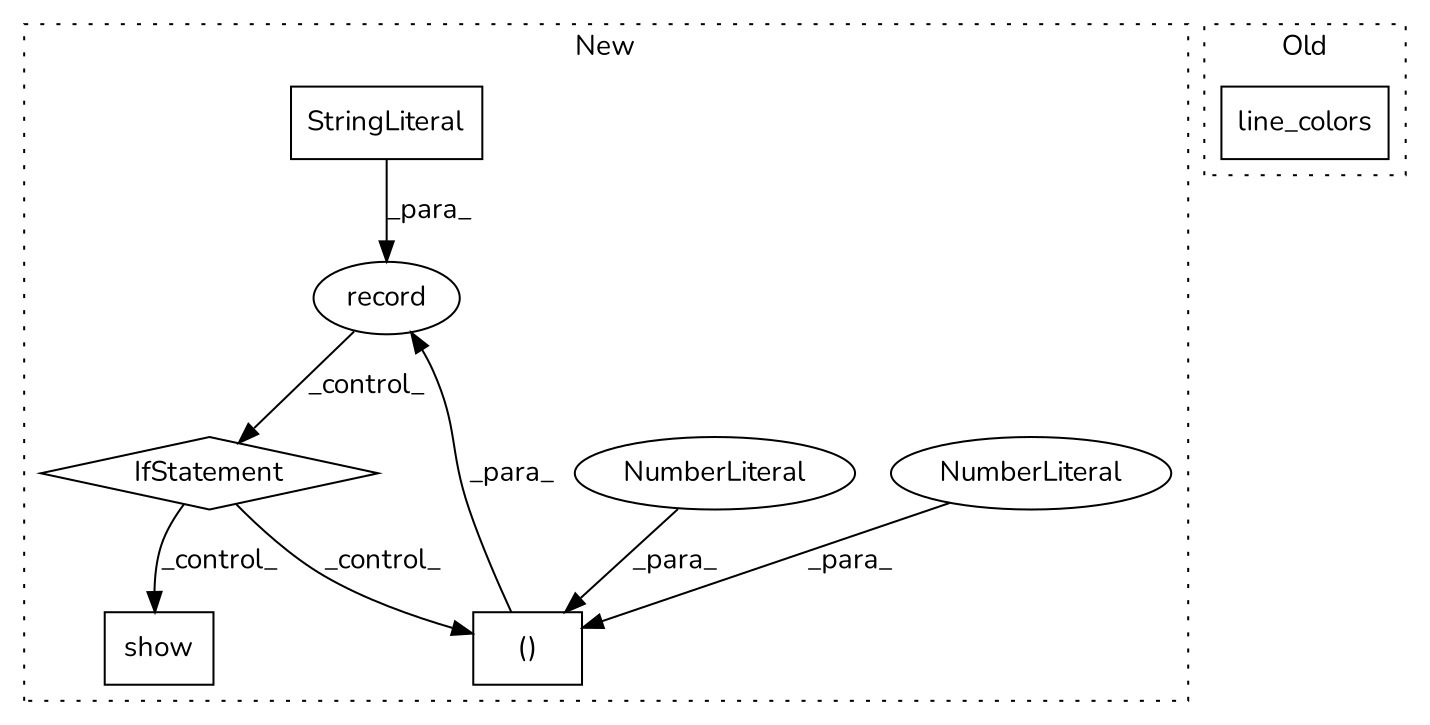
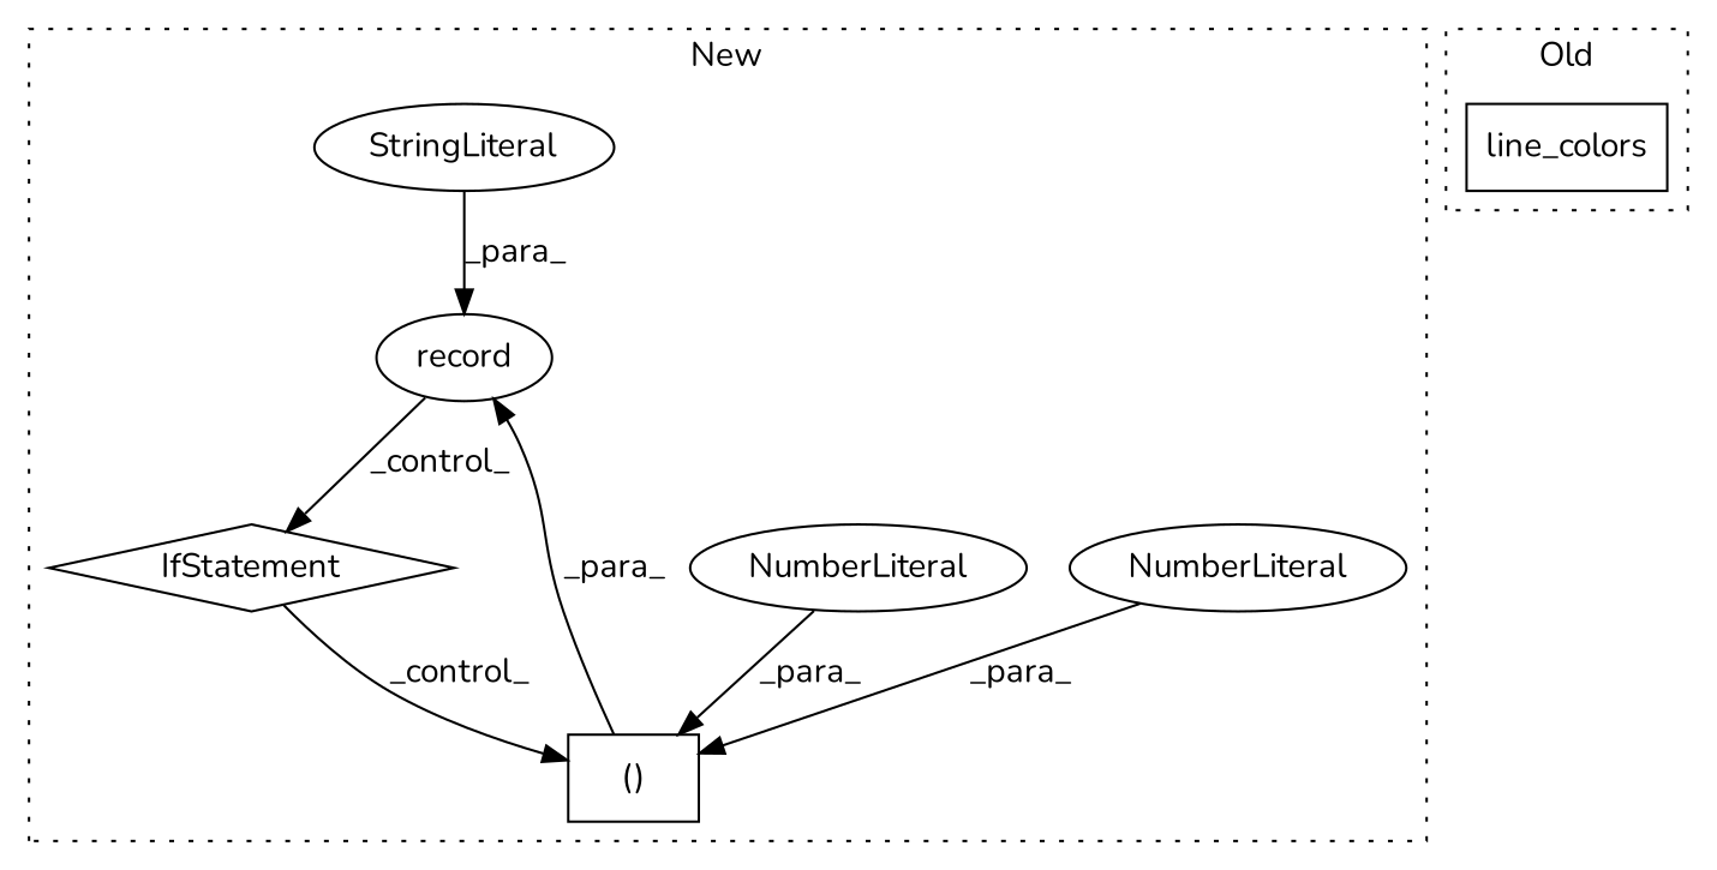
  digraph {
    fontname=Nunito
    node [a=32 fontname=Nunito l=3 s=2616 shape=ellipse]
    edge [fontname=Nunito]
    n1 [l="7,2" label=record s="2576,2635"]
    n2 [a=106 l=19 label="()" shape=box]
    n3 [a=34 label=NumberLiteral]
    n4 [a=34 label=NumberLiteral s=2632]
-   n5 [a=45 l=21 label=StringLiteral s=2587 shape=box]
+   n5 [a=45 l=21 label=StringLiteral s=2587]
    n6 [a=25 l="4,2" label=IfStatement s="2419,2434" shape=diamond]
-   n7 [l="5,2" label=show s="2451,2486" shape=box]
    n8 [l="12,1" label=line_colors s="2703,2726" shape=box]
    subgraph cluster_1 {
      label=New
      style=dotted
      n1
      n2
      n3
      n4
      n5
      n6
-     n7
    }
    subgraph cluster_2 {
      label=Old
      style=dotted
      n8
    }
    n1 -> n6 [label=_control_]
    n2 -> n1 [label=_para_]
    n3 -> n2 [label=_para_]
    n4 -> n2 [label=_para_]
    n5 -> n1 [label=_para_]
    n6 -> n2 [label=_control_]
-   n6 -> n7 [label=_control_]
  }
